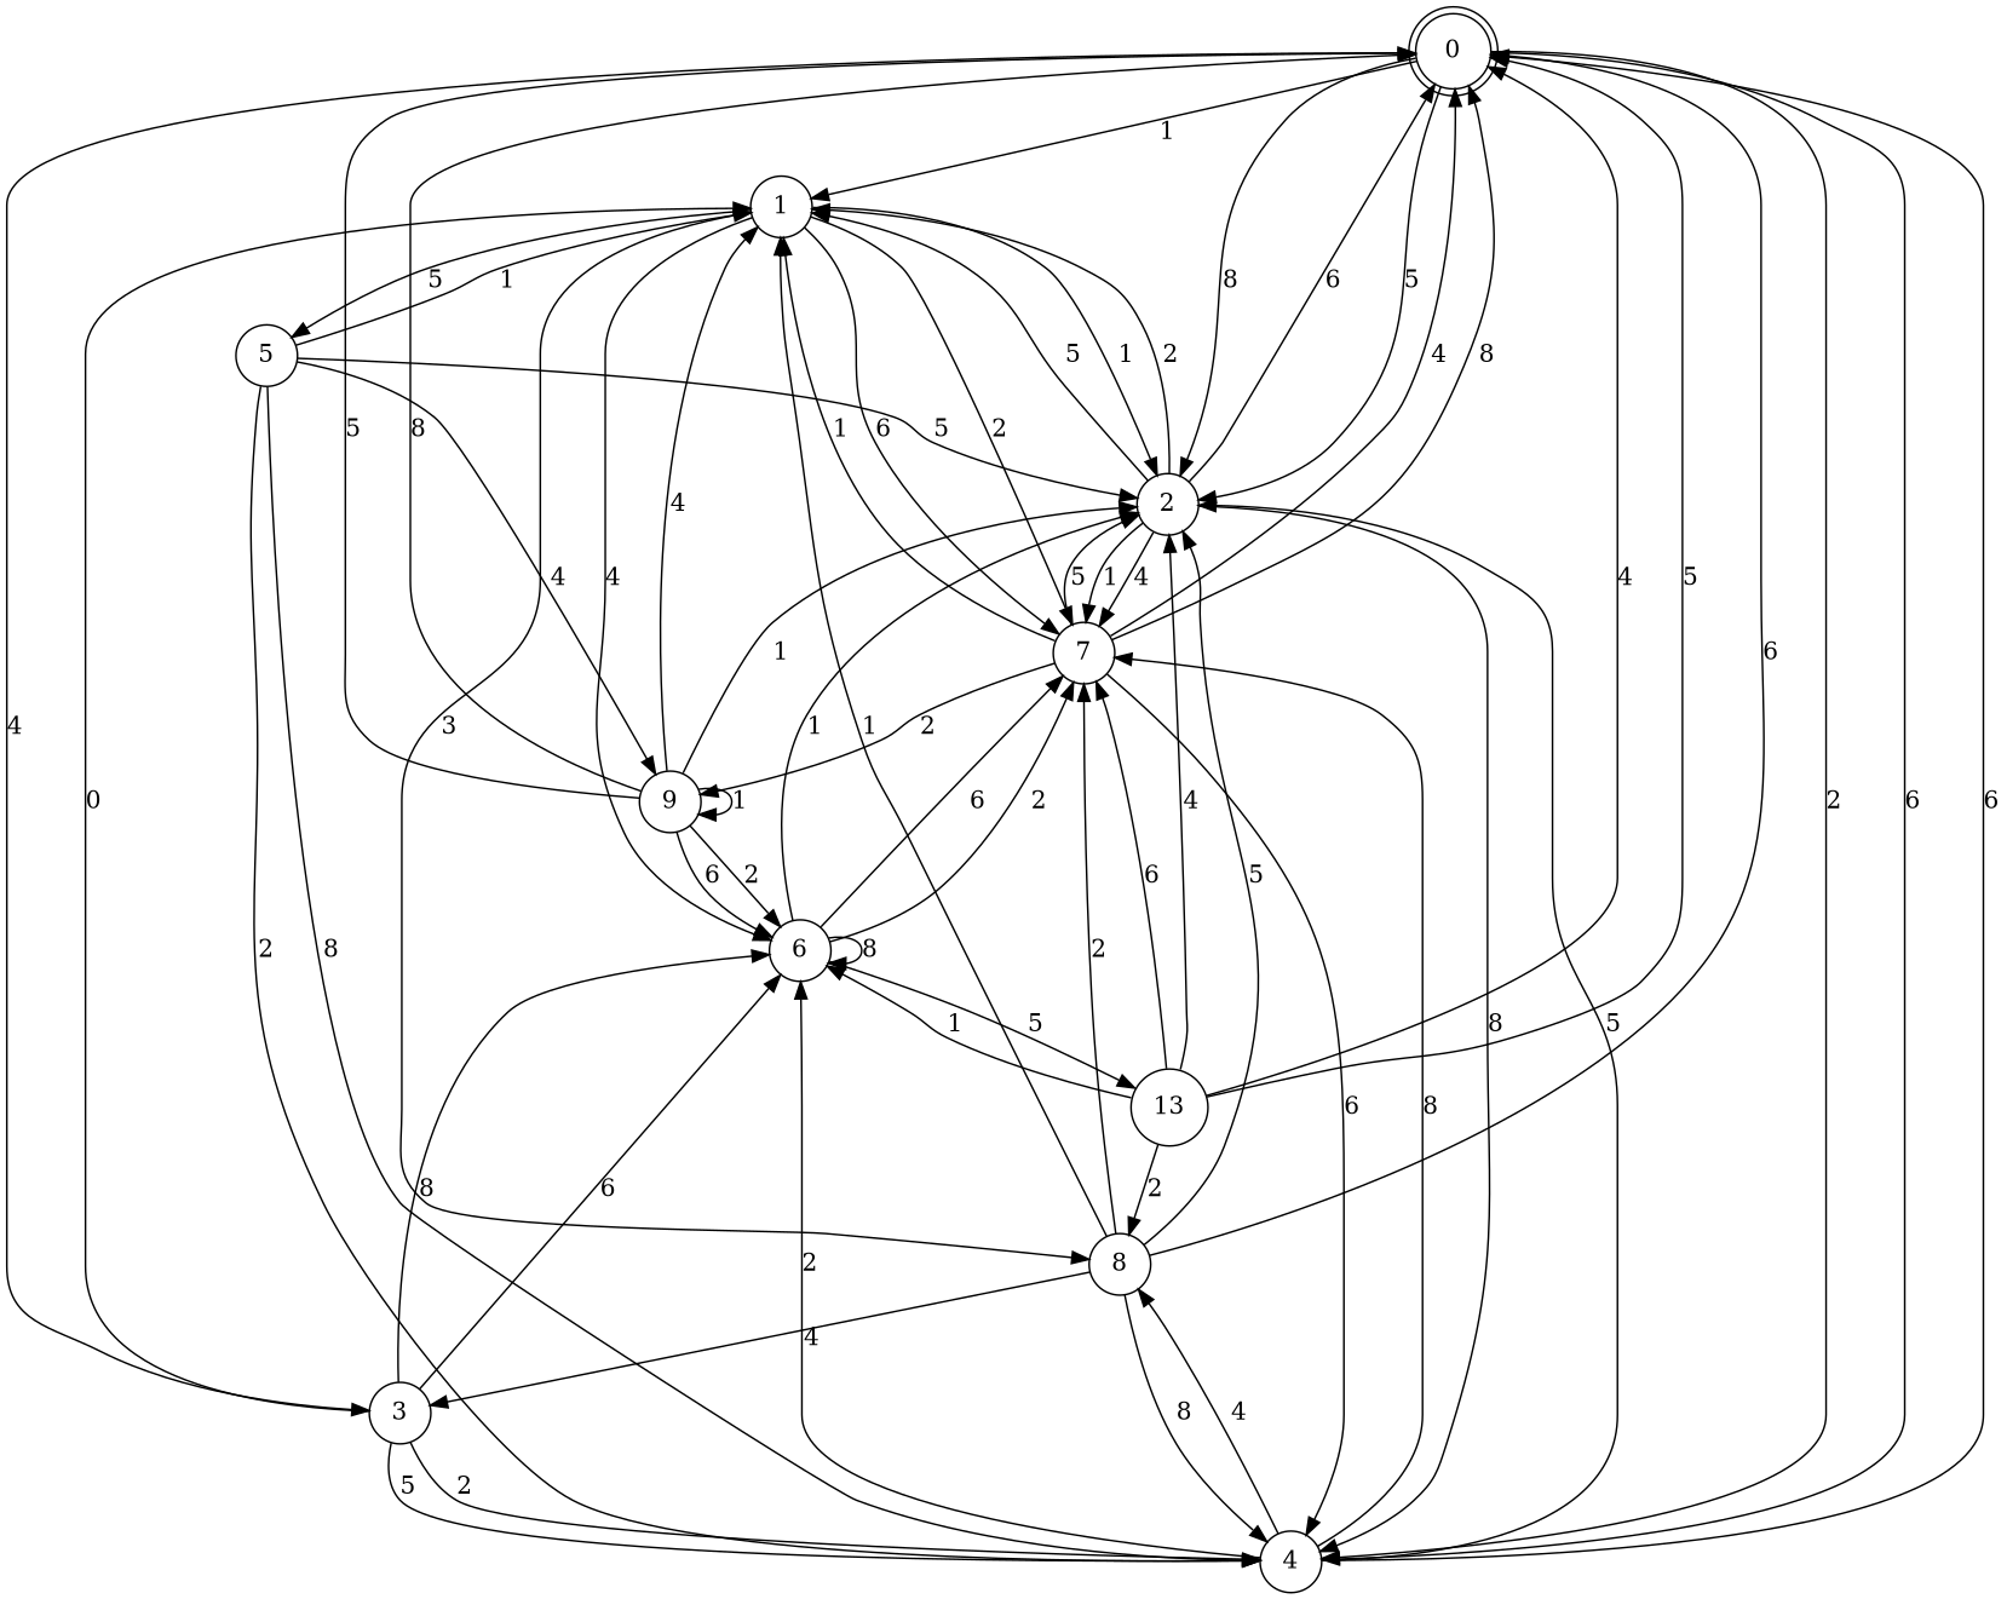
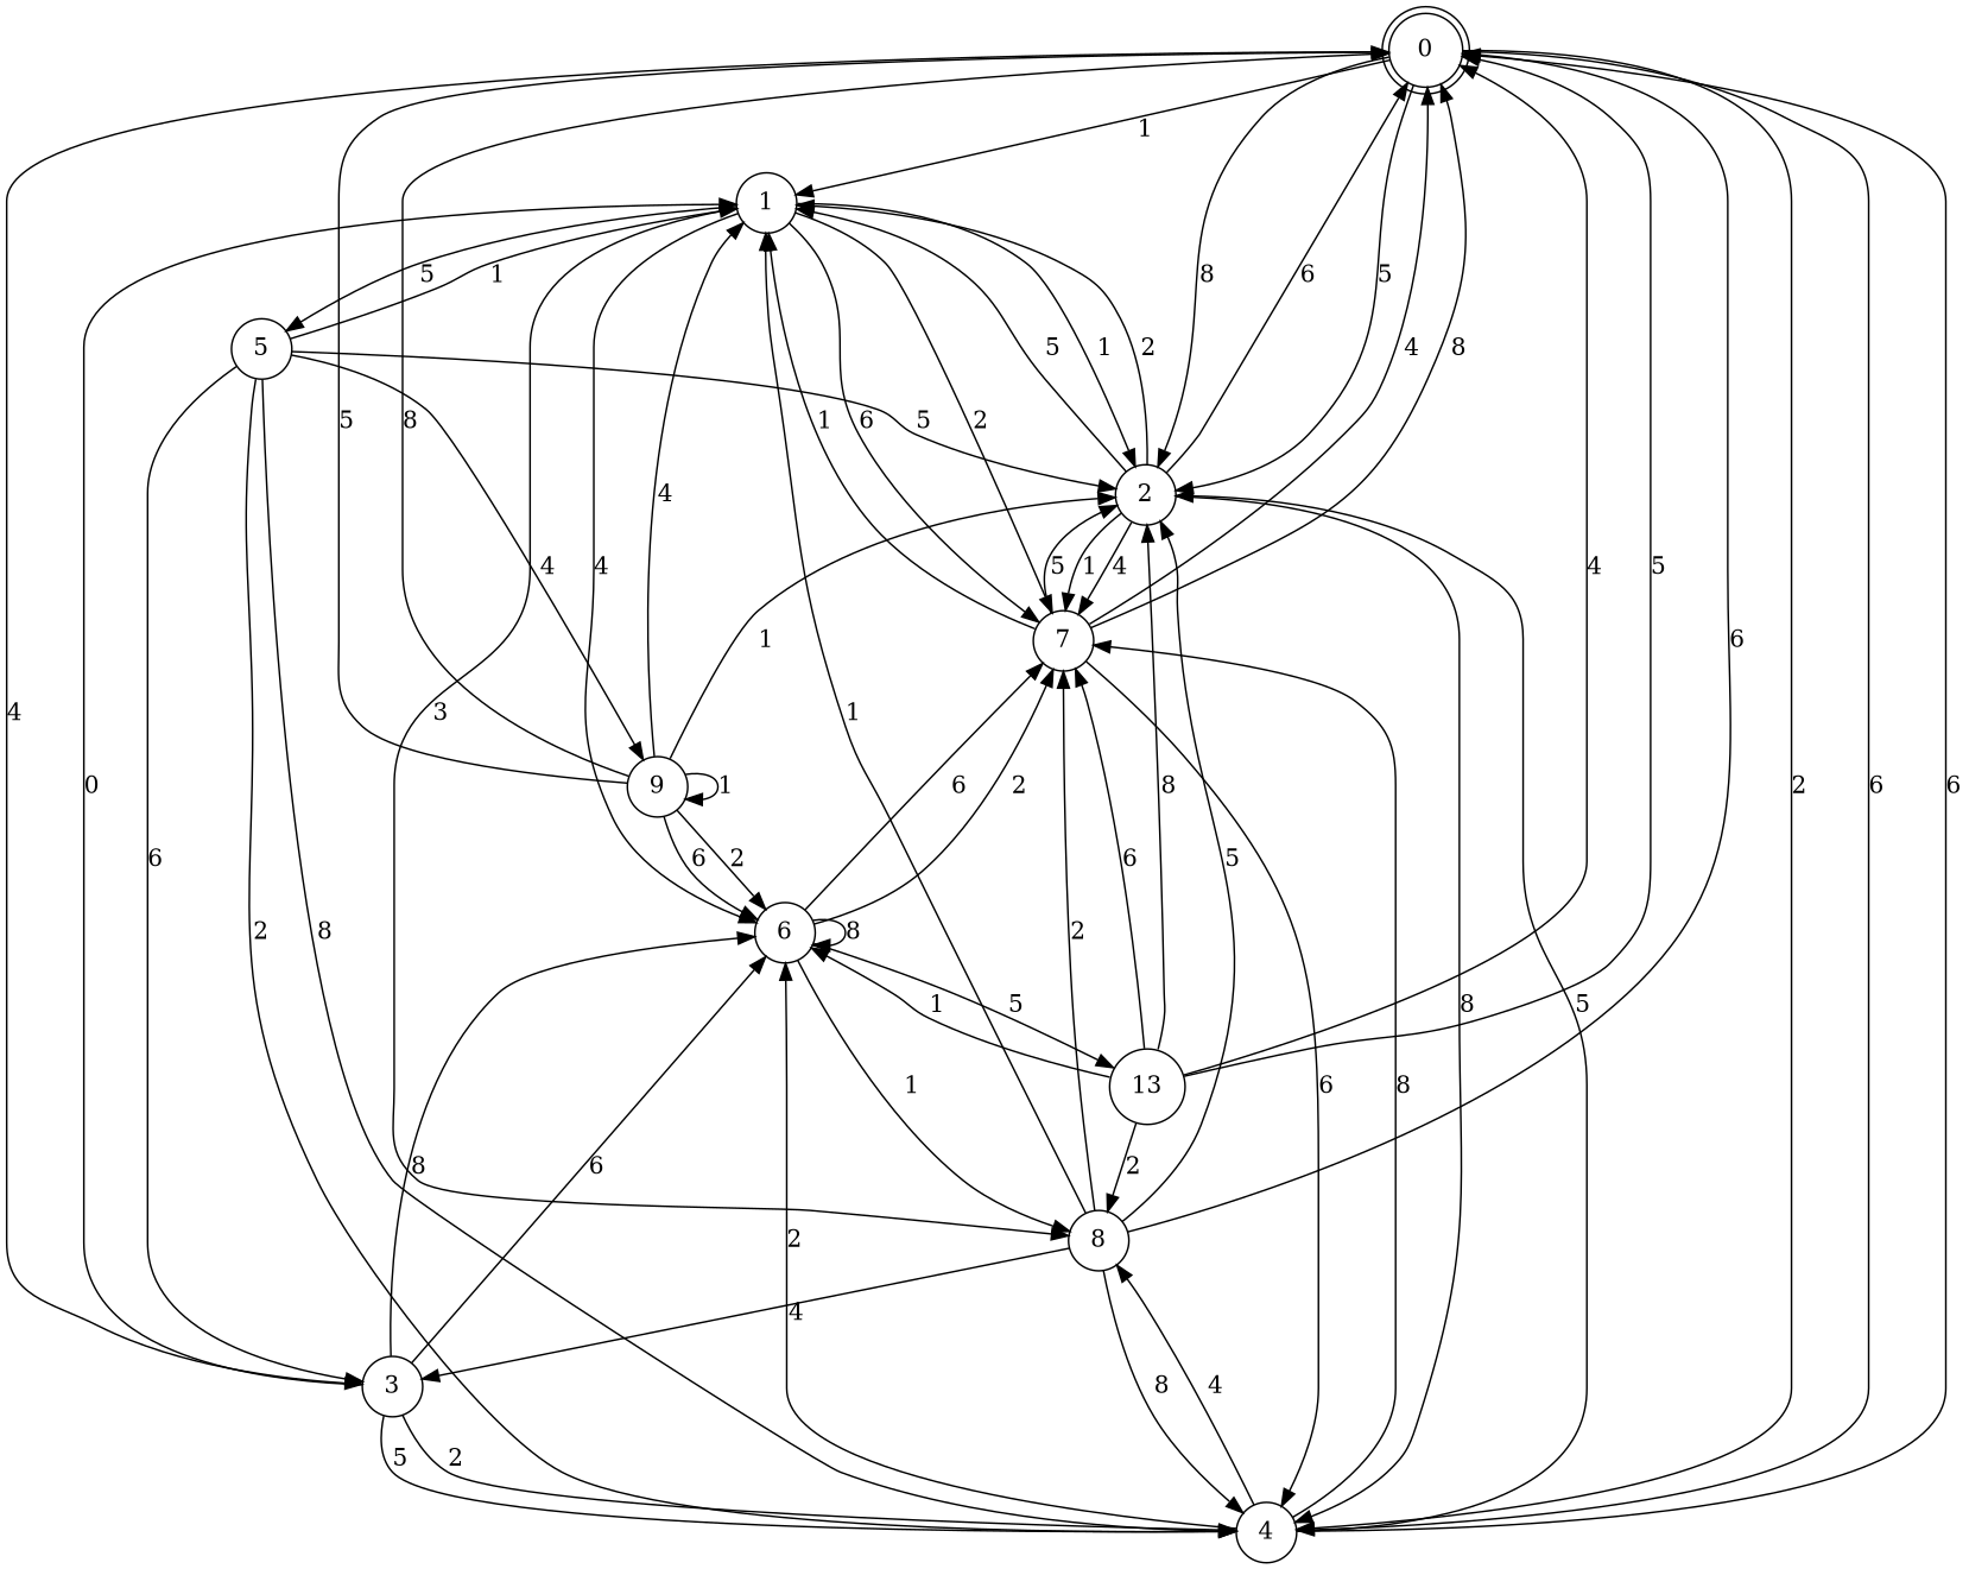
  digraph {
    node [shape=circle]
    n1 [label=0 shape=doublecircle]
    n2 [label=1]
    n3 [label=2]
    n4 [label=3]
    n5 [label=4]
    n6 [label=5]
    n7 [label=6]
    n8 [label=7]
    n9 [label=8]
    n10 [label=9]
    n11 [label=13]
    n1 -> n2 [label=1]
    n1 -> n3 [label=5]
    n1 -> n3 [label=8]
    n1 -> n4 [label=4]
    n1 -> n5 [label=2]
    n1 -> n5 [label=6]
    n2 -> n3 [label=1]
    n2 -> n6 [label=5]
    n2 -> n7 [label=4]
    n2 -> n8 [label=2]
    n2 -> n8 [label=6]
    n2 -> n9 [label=3]
    n3 -> n1 [label=6]
    n3 -> n2 [label=5]
    n3 -> n2 [label=2]
    n3 -> n5 [label=8]
    n3 -> n8 [label=1]
    n3 -> n8 [label=4]
    n4 -> n2 [label=0]
    n4 -> n5 [label=5]
    n4 -> n5 [label=2]
    n4 -> n7 [label=8]
    n4 -> n7 [label=6]
    n5 -> n1 [label=6]
    n5 -> n3 [label=5]
    n5 -> n7 [label=2]
    n5 -> n8 [label=8]
    n5 -> n9 [label=4]
    n6 -> n2 [label=1]
    n6 -> n3 [label=5]
+   n6 -> n4 [label=6]
    n6 -> n5 [label=2]
    n6 -> n5 [label=8]
    n6 -> n10 [label=4]
-   n7 -> n3 [label=1]
+   n7 -> n9 [label=1]
    n7 -> n7 [label=8]
    n7 -> n8 [label=2]
    n7 -> n8 [label=6]
    n7 -> n11 [label=5]
    n8 -> n1 [label=4]
    n8 -> n1 [label=8]
    n8 -> n2 [label=1]
    n8 -> n3 [label=5]
    n8 -> n5 [label=6]
-   n8 -> n10 [label=2]
    n9 -> n1 [label=6]
    n9 -> n2 [label=1]
    n9 -> n3 [label=5]
    n9 -> n4 [label=4]
    n9 -> n5 [label=8]
    n9 -> n8 [label=2]
    n10 -> n1 [label=5]
    n10 -> n1 [label=8]
    n10 -> n2 [label=4]
    n10 -> n3 [label=1]
    n10 -> n7 [label=2]
    n10 -> n7 [label=6]
    n10 -> n10 [label=1]
    n11 -> n1 [label=5]
    n11 -> n1 [label=4]
-   n11 -> n3 [label=4]
+   n11 -> n3 [label=8]
    n11 -> n7 [label=1]
    n11 -> n8 [label=6]
    n11 -> n9 [label=2]
  }
